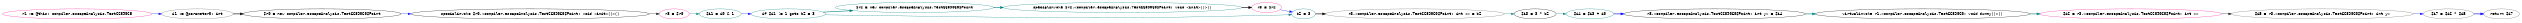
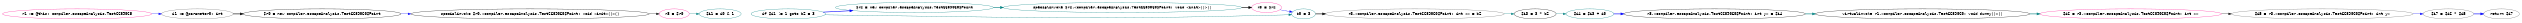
  digraph {
    fontname="DejaVu Sans Mono"
    rankdir=LR
    node [color=teal fontname="DejaVu Sans Mono"]
    edge [color=blue fontname="DejaVu Sans Mono" style=solid]
    n1 [color=deeppink label="r1 := @this: compiler.escapeAnalysis.Test6689065"]
    n2 [color=gray40 label="i1 := @parameter0: int"]
    "$r0 = new compiler.escapeAnalysis.Test6689060$Point" [color=black]
    "specialinvoke $r0.<compiler.escapeAnalysis.Test6689060$Point: void <init>()>()" [color=black]
    "r3 = $r0" [color=deeppink]
    "$i1 = i0 & 1"
    "if $i1 != 1 goto b2 = 3"
    "$r2 = new compiler.escapeAnalysis.Test6689060$Point"
-   "b2 = 3"
+   "b2 = 3" [label="b0 = 3"]
    "specialinvoke $r2.<compiler.escapeAnalysis.Test6689060$Point: void <init>()>()"
    "r3.<compiler.escapeAnalysis.Test6689060$Point: int x> = b2" [color=gray40]
    "r3 = $r2" [color=deeppink]
    "$i3 = 3 * b2" [color=black]
    "$i4 = $i3 + i0"
    "r3.<compiler.escapeAnalysis.Test6689060$Point: int y> = $i4" [color=black]
    "virtualinvoke r1.<compiler.escapeAnalysis.Test6689060: void dummy()>()" [color=black]
    "$i6 = r3.<compiler.escapeAnalysis.Test6689060$Point: int x>" [color=deeppink]
    "$i5 = r3.<compiler.escapeAnalysis.Test6689060$Point: int y>" [color=gray40]
    "$i7 = $i6 * $i5" [color=gray40]
    "return $i7" [color=gray40]
    n1 -> n2
    n2 -> "$r0 = new compiler.escapeAnalysis.Test6689060$Point" [color=black style=bold]
    "$r0 = new compiler.escapeAnalysis.Test6689060$Point" -> "specialinvoke $r0.<compiler.escapeAnalysis.Test6689060$Point: void <init>()>()"
    "specialinvoke $r0.<compiler.escapeAnalysis.Test6689060$Point: void <init>()>()" -> "r3 = $r0" [color=black]
    "r3 = $r0" -> "$i1 = i0 & 1" [color=teal]
-   "$i1 = i0 & 1" -> "if $i1 != 1 goto b2 = 3"
-   "if $i1 != 1 goto b2 = 3" -> "$r2 = new compiler.escapeAnalysis.Test6689060$Point" [color=teal style=bold]
+   "if $i1 != 1 goto b2 = 3" -> "$r2 = new compiler.escapeAnalysis.Test6689060$Point" [style=bold]
    "if $i1 != 1 goto b2 = 3" -> "b2 = 3" [color=teal]
    "$r2 = new compiler.escapeAnalysis.Test6689060$Point" -> "specialinvoke $r2.<compiler.escapeAnalysis.Test6689060$Point: void <init>()>()" [color=teal style=bold]
    "b2 = 3" -> "r3.<compiler.escapeAnalysis.Test6689060$Point: int x> = b2" [color=black style=bold]
    "specialinvoke $r2.<compiler.escapeAnalysis.Test6689060$Point: void <init>()>()" -> "r3 = $r2" [color=black style=bold]
    "r3.<compiler.escapeAnalysis.Test6689060$Point: int x> = b2" -> "$i3 = 3 * b2" [color=teal]
    "r3 = $r2" -> "b2 = 3"
    "$i3 = 3 * b2" -> "$i4 = $i3 + i0" [color=teal]
    "$i4 = $i3 + i0" -> "r3.<compiler.escapeAnalysis.Test6689060$Point: int y> = $i4" [style=bold]
    "r3.<compiler.escapeAnalysis.Test6689060$Point: int y> = $i4" -> "virtualinvoke r1.<compiler.escapeAnalysis.Test6689060: void dummy()>()" [color=teal style=bold]
    "virtualinvoke r1.<compiler.escapeAnalysis.Test6689060: void dummy()>()" -> "$i6 = r3.<compiler.escapeAnalysis.Test6689060$Point: int x>" [color=teal style=bold]
    "$i6 = r3.<compiler.escapeAnalysis.Test6689060$Point: int x>" -> "$i5 = r3.<compiler.escapeAnalysis.Test6689060$Point: int y>" [color=black]
    "$i5 = r3.<compiler.escapeAnalysis.Test6689060$Point: int y>" -> "$i7 = $i6 * $i5"
    "$i7 = $i6 * $i5" -> "return $i7" [style=bold]
  }
